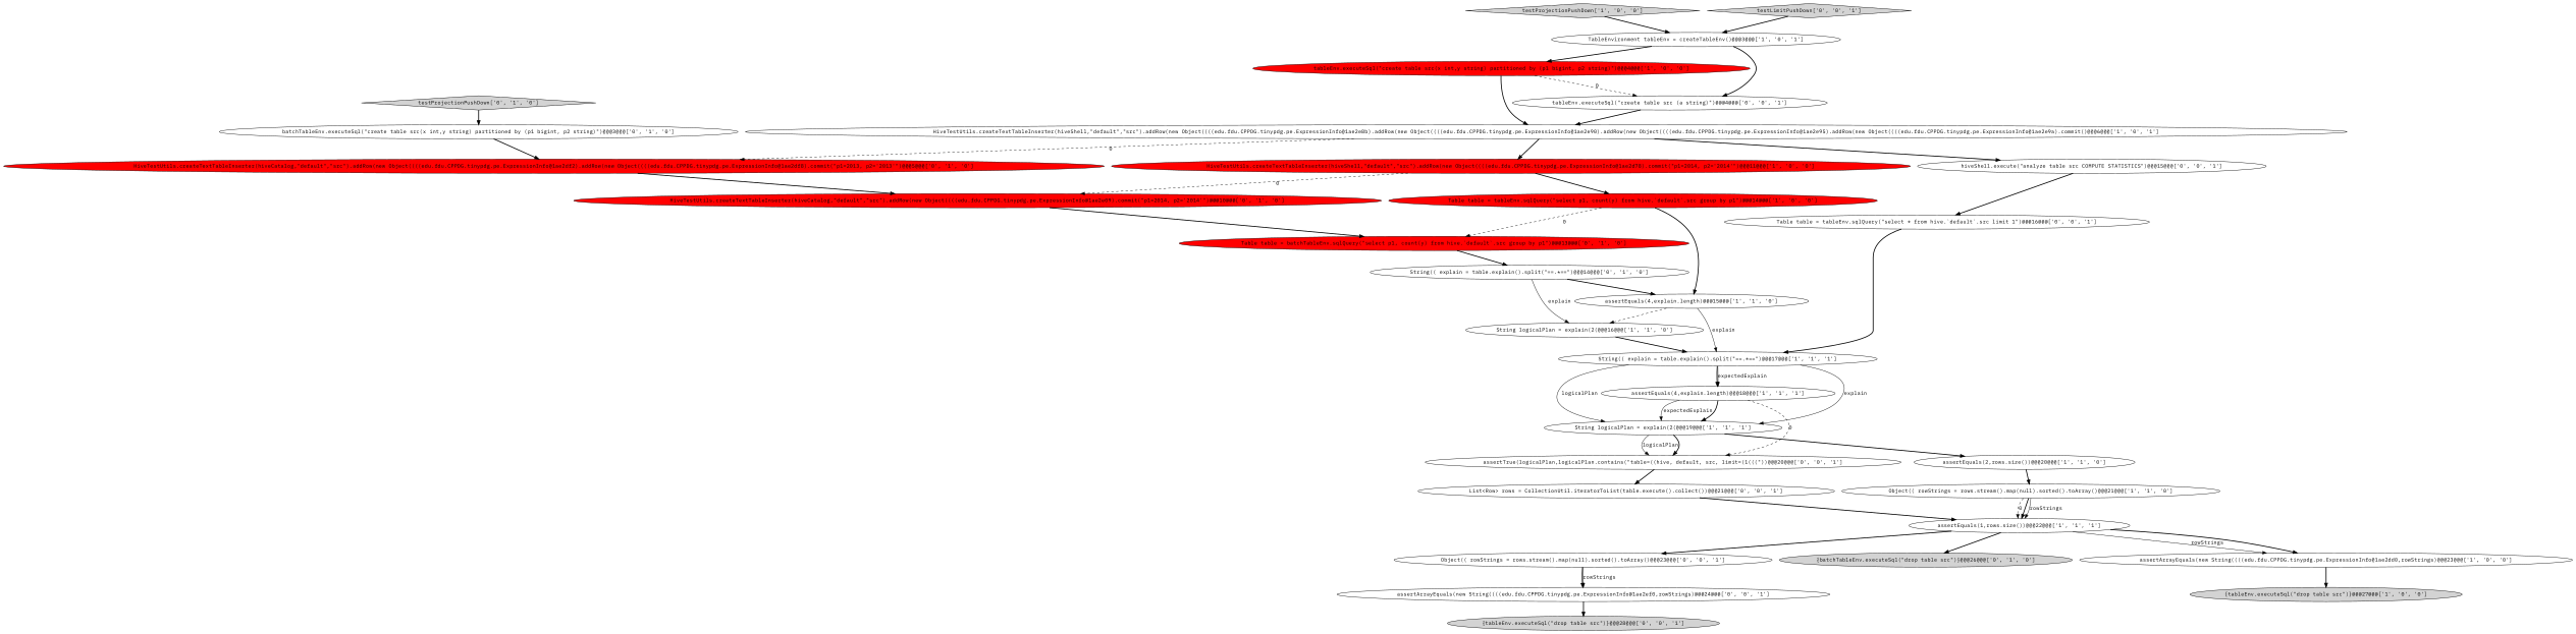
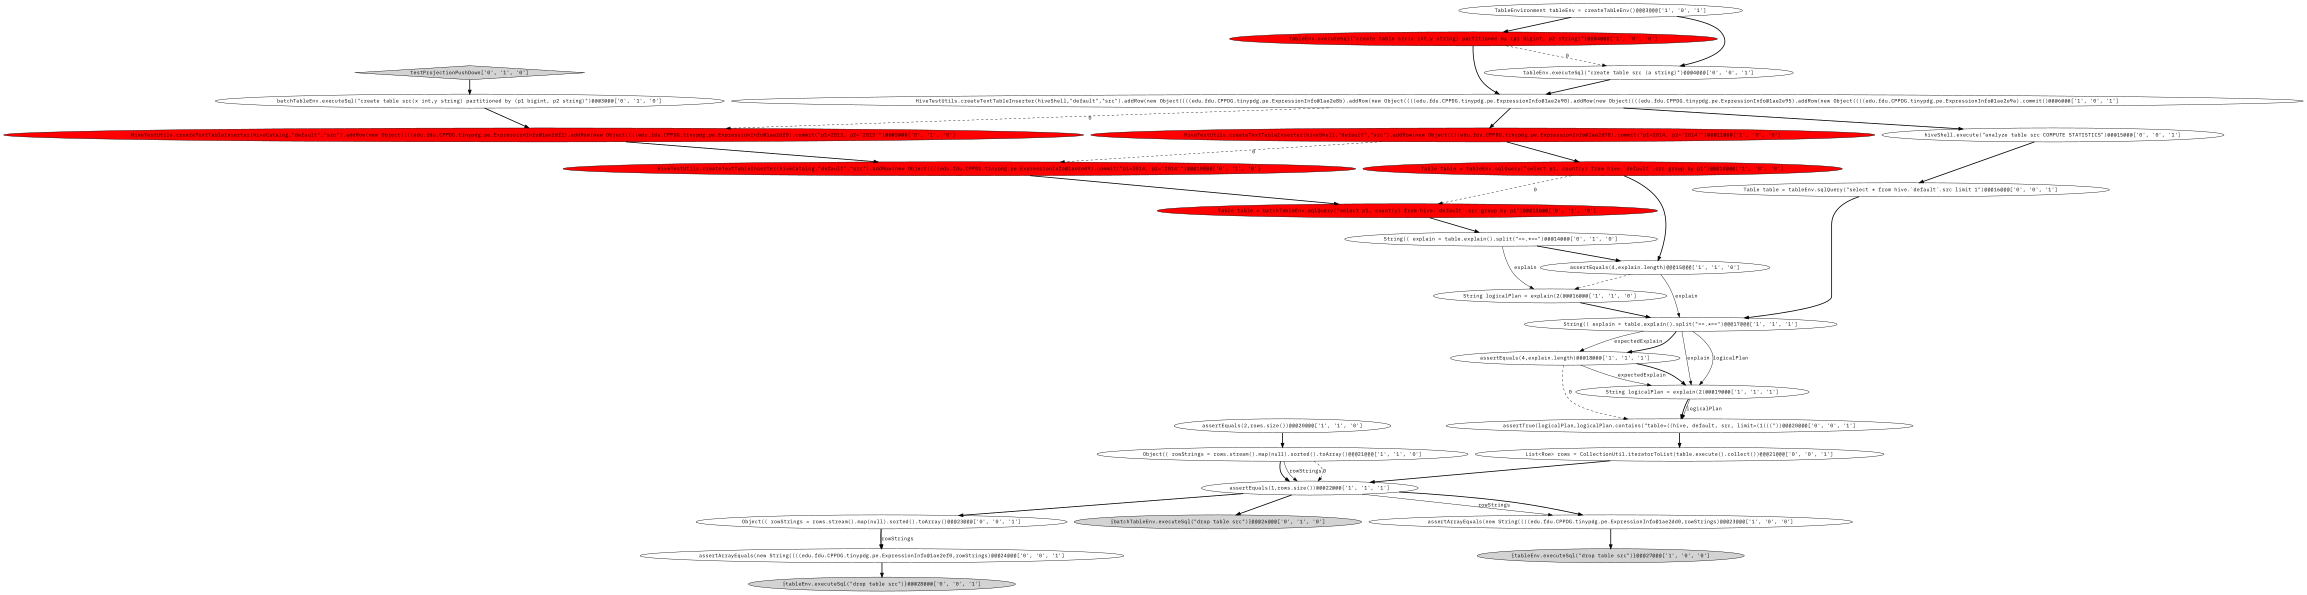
  digraph {
    fontname="IBM Plex Mono"
    node [fillcolor=white fontname="IBM Plex Mono" shape=ellipse style=filled]
    edge [fontname="IBM Plex Mono" style=bold]
    n1 [label="assertEquals(4,explain.length)@@@15@@@['1', '1', '0']"]
    n2 [label="String(( explain = table.explain().split(\"==.*==\")@@@17@@@['1', '1', '1']"]
    n3 [label="String logicalPlan = explain(2(@@@16@@@['1', '1', '0']"]
    n4 [label="String logicalPlan = explain(2(@@@19@@@['1', '1', '1']"]
    n5 [label="assertEquals(4,explain.length)@@@18@@@['1', '1', '1']"]
    n6 [label="tableEnv.executeSql(\"create table src (a string)\")@@@4@@@['0', '0', '1']"]
    n7 [label="HiveTestUtils.createTextTableInserter(hiveShell,\"default\",\"src\").addRow(new Object((((edu.fdu.CPPDG.tinypdg.pe.ExpressionInfo@1ae2e8b).addRow(new Object((((edu.fdu.CPPDG.tinypdg.pe.ExpressionInfo@1ae2e90).addRow(new Object((((edu.fdu.CPPDG.tinypdg.pe.ExpressionInfo@1ae2e95).addRow(new Object((((edu.fdu.CPPDG.tinypdg.pe.ExpressionInfo@1ae2e9a).commit()@@@6@@@['1', '0', '1']"]
    n8 [fillcolor=red label="HiveTestUtils.createTextTableInserter(hiveCatalog,\"default\",\"src\").addRow(new Object((((edu.fdu.CPPDG.tinypdg.pe.ExpressionInfo@1ae2df2).addRow(new Object((((edu.fdu.CPPDG.tinypdg.pe.ExpressionInfo@1ae2df8).commit(\"p1=2013, p2='2013'\")@@@5@@@['0', '1', '0']"]
    n9 [label="hiveShell.execute(\"analyze table src COMPUTE STATISTICS\")@@@15@@@['0', '0', '1']"]
    n10 [fillcolor=red label="HiveTestUtils.createTextTableInserter(hiveShell,\"default\",\"src\").addRow(new Object((((edu.fdu.CPPDG.tinypdg.pe.ExpressionInfo@1ae2d78).commit(\"p1=2014, p2='2014'\")@@@11@@@['1', '0', '0']"]
    n11 [label="assertEquals(2,rows.size())@@@20@@@['1', '1', '0']"]
    n12 [label="assertTrue(logicalPlan,logicalPlan.contains(\"table=((hive, default, src, limit=(1(((\"))@@@20@@@['0', '0', '1']"]
    n13 [label="Object(( rowStrings = rows.stream().map(null).sorted().toArray()@@@21@@@['1', '1', '0']"]
    n14 [label="List<Row> rows = CollectionUtil.iteratorToList(table.execute().collect())@@@21@@@['0', '0', '1']"]
    n15 [fillcolor=red label="HiveTestUtils.createTextTableInserter(hiveCatalog,\"default\",\"src\").addRow(new Object((((edu.fdu.CPPDG.tinypdg.pe.ExpressionInfo@1ae2e09).commit(\"p1=2014, p2='2014'\")@@@10@@@['0', '1', '0']"]
    n16 [fillcolor=red label="Table table = batchTableEnv.sqlQuery(\"select p1, count(y) from hive.`default`.src group by p1\")@@@13@@@['0', '1', '0']"]
    n17 [label="String(( explain = table.explain().split(\"==.*==\")@@@14@@@['0', '1', '0']"]
    n18 [label="batchTableEnv.executeSql(\"create table src(x int,y string) partitioned by (p1 bigint, p2 string)\")@@@3@@@['0', '1', '0']"]
    n19 [label="Object(( rowStrings = rows.stream().map(null).sorted().toArray()@@@23@@@['0', '0', '1']"]
    n20 [label="assertArrayEquals(new String((((edu.fdu.CPPDG.tinypdg.pe.ExpressionInfo@1ae2ef0,rowStrings)@@@24@@@['0', '0', '1']"]
    n21 [fillcolor=lightgray label="{tableEnv.executeSql(\"drop table src\")}@@@28@@@['0', '0', '1']"]
    n22 [fillcolor=lightgray label="{tableEnv.executeSql(\"drop table src\")}@@@27@@@['1', '0', '0']"]
    n23 [fillcolor=lightgray label="{batchTableEnv.executeSql(\"drop table src\")}@@@26@@@['0', '1', '0']"]
    n24 [label="Table table = tableEnv.sqlQuery(\"select * from hive.`default`.src limit 1\")@@@16@@@['0', '0', '1']"]
    n25 [fillcolor=red label="tableEnv.executeSql(\"create table src(x int,y string) partitioned by (p1 bigint, p2 string)\")@@@4@@@['1', '0', '0']"]
    n26 [label="assertArrayEquals(new String((((edu.fdu.CPPDG.tinypdg.pe.ExpressionInfo@1ae2dd0,rowStrings)@@@23@@@['1', '0', '0']"]
    n27 [label="TableEnvironment tableEnv = createTableEnv()@@@3@@@['1', '0', '1']"]
-   n28 [fillcolor=lightgray label="testProjectionPushDown['1', '0', '0']" shape=diamond]
    n29 [label="assertEquals(1,rows.size())@@@22@@@['1', '1', '1']"]
    n30 [fillcolor=red label="Table table = tableEnv.sqlQuery(\"select p1, count(y) from hive.`default`.src group by p1\")@@@14@@@['1', '0', '0']"]
    n31 [fillcolor=lightgray label="testProjectionPushDown['0', '1', '0']" shape=diamond]
-   n32 [fillcolor=lightgray label="testLimitPushDown['0', '0', '1']" shape=diamond]
    n1 -> n2 [label=explain style=solid]
    n1 -> n3 [style=dashed]
    n2 -> n4 [label=explain style=solid]
    n2 -> n4 [label=logicalPlan style=solid]
    n2 -> n5 [label=expectedExplain style=solid]
    n2 -> n5
    n3 -> n2
-   n4 -> n11
    n4 -> n12 [label=logicalPlan style=solid]
    n4 -> n12
    n5 -> n4 [label=expectedExplain style=solid]
    n5 -> n4
    n5 -> n12 [label=0 style=dashed]
    n6 -> n7
    n7 -> n8 [label=0 style=dashed]
    n7 -> n9
    n7 -> n10
    n8 -> n15
    n9 -> n24
    n10 -> n15 [label=0 style=dashed]
    n10 -> n30
    n11 -> n13
    n12 -> n14
    n13 -> n29
    n13 -> n29 [label=rowStrings style=solid]
    n13 -> n29 [label=0 style=dashed]
    n14 -> n29
    n15 -> n16
    n16 -> n17
    n17 -> n1
    n17 -> n3 [label=explain style=solid]
    n18 -> n8
    n19 -> n20 [label=rowStrings style=solid]
    n19 -> n20
    n20 -> n21
    n24 -> n2
    n25 -> n6 [label=0 style=dashed]
    n25 -> n7
    n26 -> n22
    n27 -> n6
    n27 -> n25
-   n28 -> n27
    n29 -> n19
    n29 -> n23
    n29 -> n26 [label=rowStrings style=solid]
    n29 -> n26
    n30 -> n1
    n30 -> n16 [label=0 style=dashed]
    n31 -> n18
-   n32 -> n27
  }
